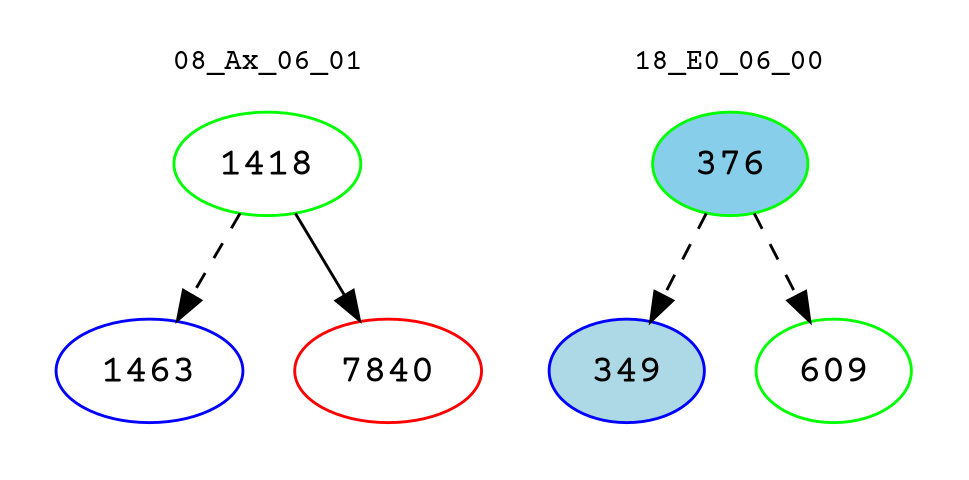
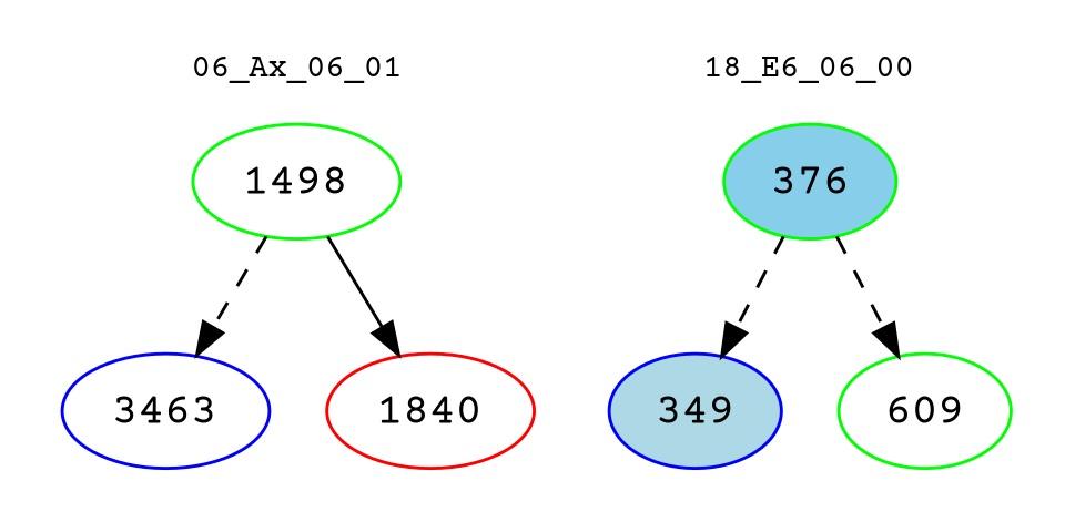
  digraph {
    fontname="Courier Prime"
    node [color=green fillcolor=white fontname="Courier Prime" style=filled]
    edge [color=black fontname="Courier Prime" style=dashed]
-   n1 [label=1418]
-   n2 [color=blue label=1463]
-   n3 [color=red label=7840]
+   n1 [label=1498]
+   n2 [color=blue label=3463]
+   n3 [color=red label=1840]
    n4 [fillcolor=skyblue label=376]
    n5 [color=blue fillcolor=lightblue label=349]
    n6 [label=609]
    subgraph cluster_1 {
      color=white
      fontsize=10
-     label="08_Ax_06_01"
+     label="06_Ax_06_01"
      n1
      n2
      n3
    }
    subgraph cluster_2 {
      color=white
      fontsize=10
-     label="18_E0_06_00"
+     label="18_E6_06_00"
      n4
      n5
      n6
    }
    n1 -> n2
    n1 -> n3 [style=solid]
    n4 -> n5
    n4 -> n6
  }
